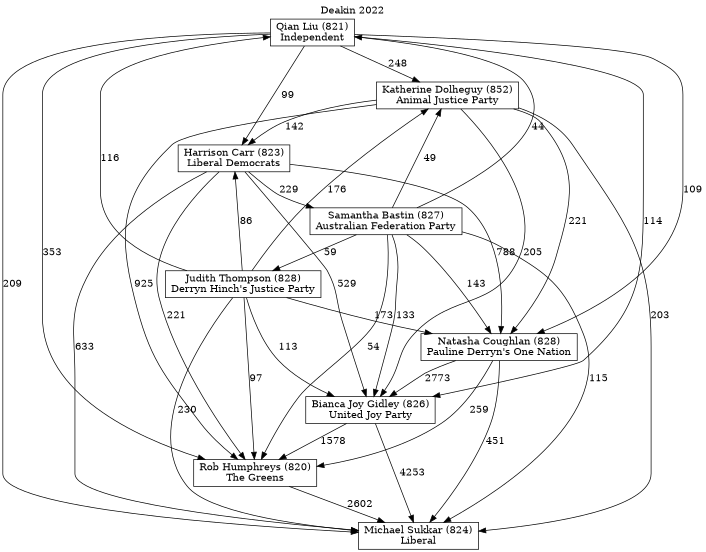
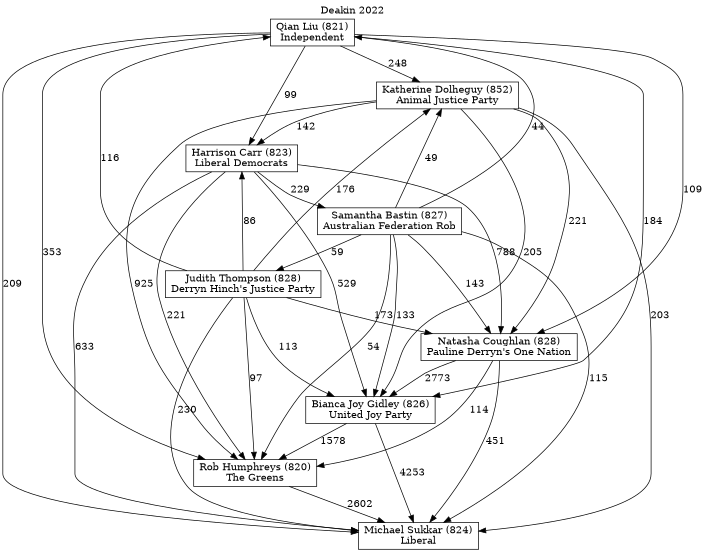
  digraph {
    label="Deakin 2022"
    labelloc=t
    mclimit=10
    node [shape=box]
    n1 [label="Qian Liu (821)\nIndependent"]
    n2 [label="Michael Sukkar (824)\nLiberal"]
    n3 [label="Natasha Coughlan (828)\nPauline Derryn's One Nation"]
    n4 [label="Rob Humphreys (820)\nThe Greens"]
    n5 [label="Katherine Dolheguy (852)\nAnimal Justice Party"]
    n6 [label="Bianca Joy Gidley (826)\nUnited Joy Party"]
    n7 [label="Harrison Carr (823)\nLiberal Democrats"]
-   n8 [label="Samantha Bastin (827)\nAustralian Federation Party"]
+   n8 [label="Samantha Bastin (827)\nAustralian Federation Rob"]
    n9 [label="Judith Thompson (828)\nDerryn Hinch's Justice Party"]
    n1 -> n2 [label=209]
    n1 -> n3 [label=109]
    n1 -> n4 [label=353]
    n1 -> n5 [label=248]
-   n1 -> n6 [label=114]
+   n1 -> n6 [label=184]
    n1 -> n7 [label=99]
    n3 -> n2 [label=451]
-   n3 -> n4 [label=259]
+   n3 -> n4 [label=114]
    n3 -> n6 [label=2773]
    n4 -> n2 [label=2602]
    n5 -> n2 [label=203]
    n5 -> n3 [label=221]
    n5 -> n4 [label=925]
    n5 -> n6 [label=205]
    n5 -> n7 [label=142]
    n6 -> n2 [label=4253]
    n6 -> n4 [label=1578]
    n7 -> n2 [label=633]
    n7 -> n3 [label=788]
    n7 -> n4 [label=221]
    n7 -> n6 [label=529]
    n7 -> n8 [label=229]
    n8 -> n1 [label=44]
    n8 -> n2 [label=115]
    n8 -> n3 [label=143]
    n8 -> n4 [label=54]
    n8 -> n5 [label=49]
    n8 -> n6 [label=133]
    n8 -> n9 [label=59]
    n9 -> n1 [label=116]
    n9 -> n2 [label=230]
    n9 -> n3 [label=173]
    n9 -> n4 [label=97]
    n9 -> n5 [label=176]
    n9 -> n6 [label=113]
    n9 -> n7 [label=86]
  }
